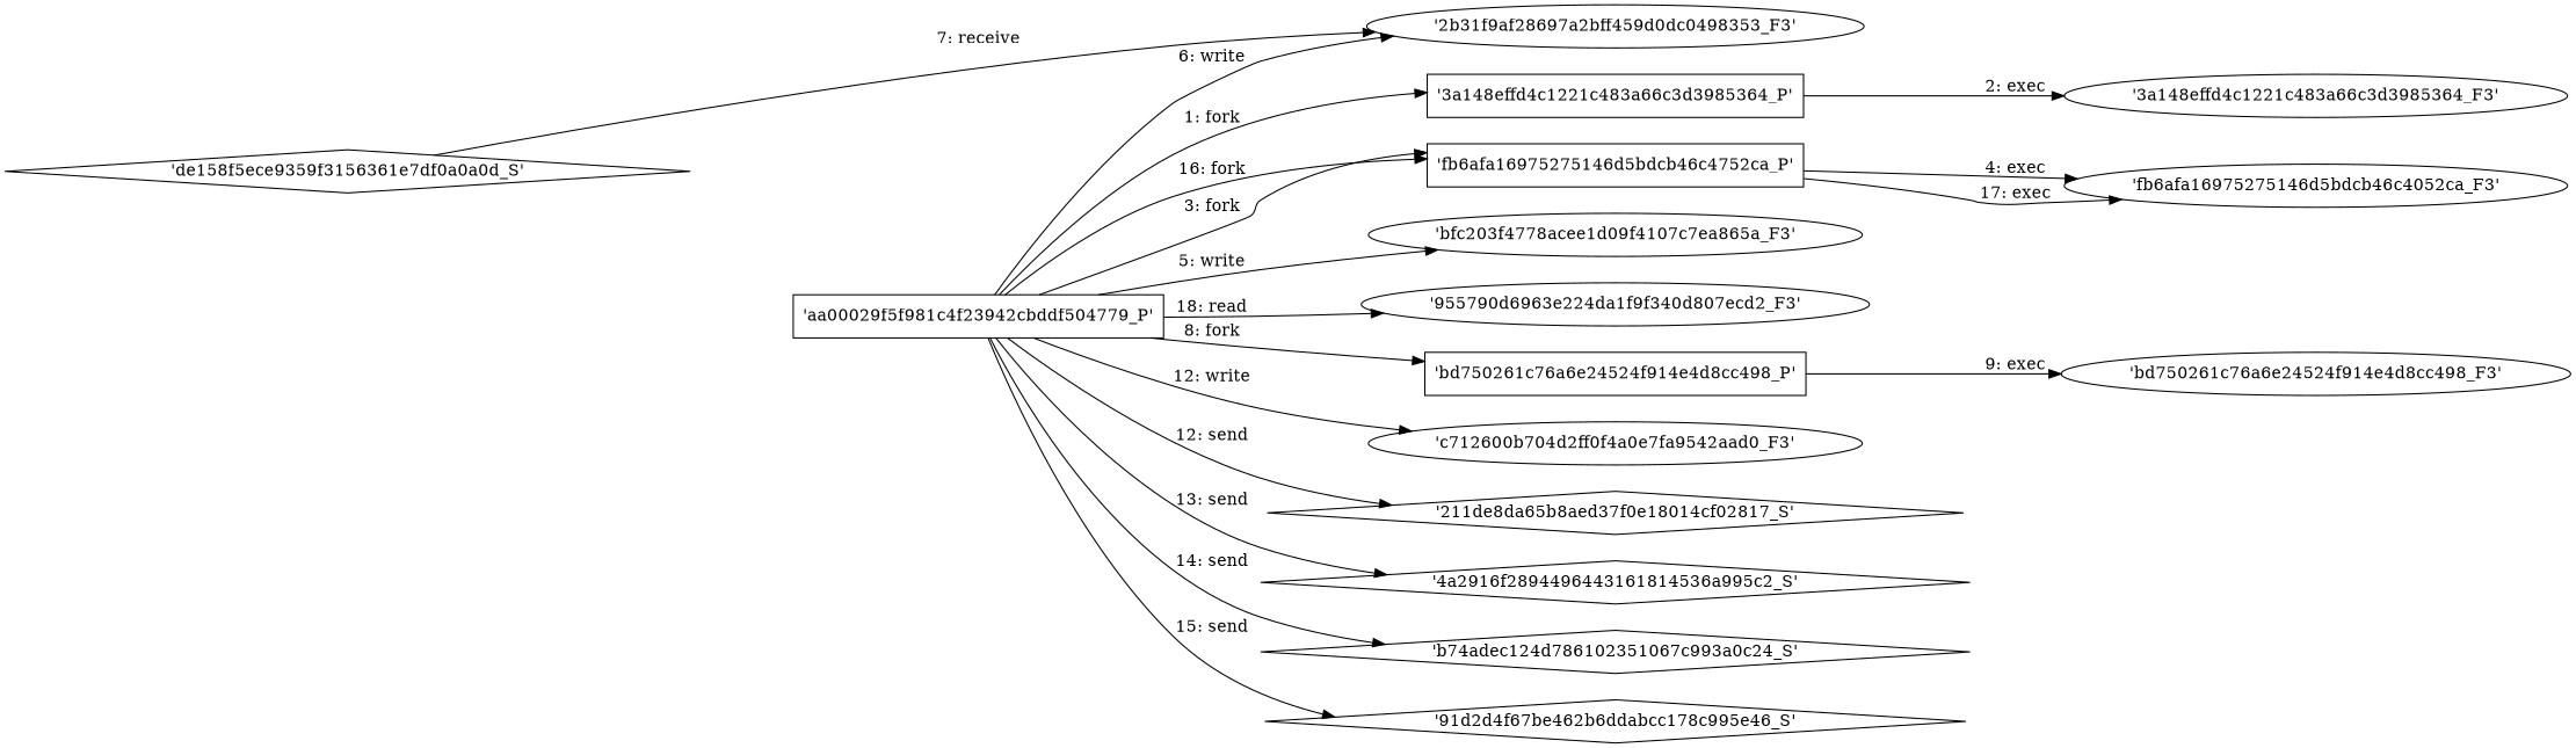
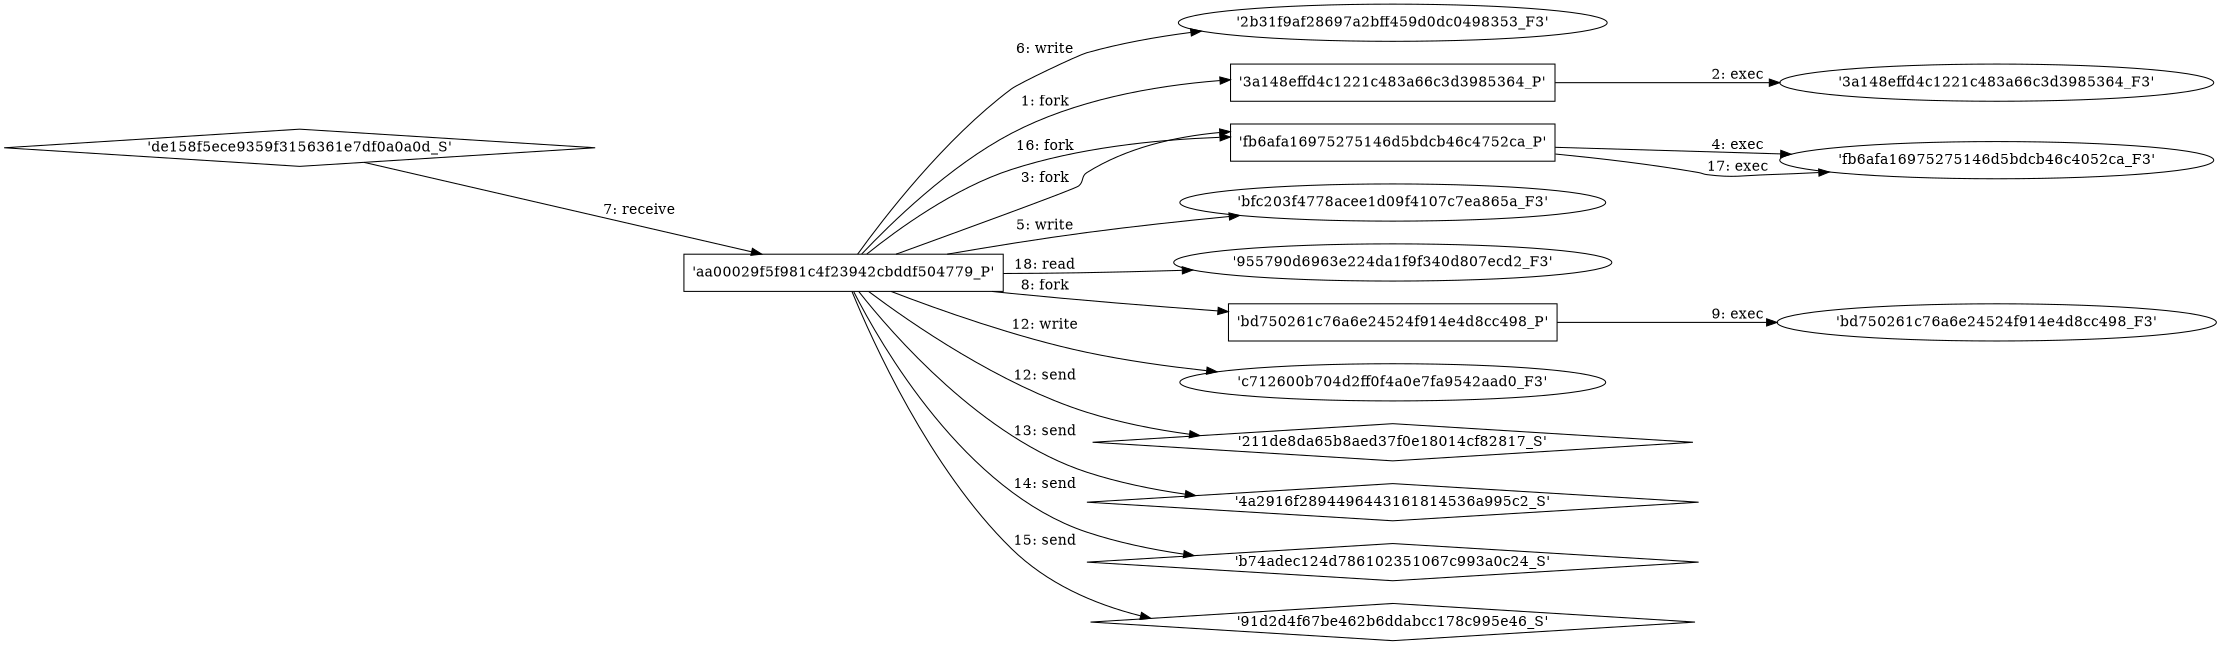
  digraph {
    engine=neato
    fixedsize=false
    fontsize=10
    nodesep=0.3
    rankdir=LR
    ranksep=0
    splines=true
    node [node_type=Socket shape=ellipse]
    "'aa00029f5f981c4f23942cbddf504779_P'" [node_type=Process shape=box]
    "'3a148effd4c1221c483a66c3d3985364_P'" [node_type=Process shape=box]
    n3 [label="'fb6afa16975275146d5bdcb46c4752ca_P'" node_type=Process shape=box]
    "'bfc203f4778acee1d09f4107c7ea865a_F3'" [node_type=file]
    "'2b31f9af28697a2bff459d0dc0498353_F3'" [node_type=file]
    "'bd750261c76a6e24524f914e4d8cc498_P'" [node_type=Process shape=box]
    "'c712600b704d2ff0f4a0e7fa9542aad0_F3'" [node_type=file]
-   "'211de8da65b8aed37f0e18014cf02817_S'" [shape=diamond]
+   "'211de8da65b8aed37f0e18014cf02817_S'" [shape=diamond label="'211de8da65b8aed37f0e18014cf82817_S'"]
    "'4a2916f2894496443161814536a995c2_S'" [shape=diamond]
    n10 [label="'b74adec124d786102351067c993a0c24_S'" shape=diamond]
    "'91d2d4f67be462b6ddabcc178c995e46_S'" [shape=diamond]
    "'955790d6963e224da1f9f340d807ecd2_F3'" [node_type=file]
    "'3a148effd4c1221c483a66c3d3985364_F3'" [node_type=File]
    "'fb6afa16975275146d5bdcb46c4052ca_F3'" [node_type=File]
    "'bd750261c76a6e24524f914e4d8cc498_F3'" [node_type=File]
    "'de158f5ece9359f3156361e7df0a0a0d_S'" [shape=diamond]
    "'aa00029f5f981c4f23942cbddf504779_P'" -> "'3a148effd4c1221c483a66c3d3985364_P'" [label="1: fork"]
    "'aa00029f5f981c4f23942cbddf504779_P'" -> n3 [label="3: fork"]
    "'aa00029f5f981c4f23942cbddf504779_P'" -> n3 [label="16: fork"]
    "'aa00029f5f981c4f23942cbddf504779_P'" -> "'bfc203f4778acee1d09f4107c7ea865a_F3'" [label="5: write"]
    "'aa00029f5f981c4f23942cbddf504779_P'" -> "'2b31f9af28697a2bff459d0dc0498353_F3'" [label="6: write"]
    "'aa00029f5f981c4f23942cbddf504779_P'" -> "'bd750261c76a6e24524f914e4d8cc498_P'" [label="8: fork"]
    "'aa00029f5f981c4f23942cbddf504779_P'" -> "'c712600b704d2ff0f4a0e7fa9542aad0_F3'" [label="12: write"]
    "'aa00029f5f981c4f23942cbddf504779_P'" -> "'211de8da65b8aed37f0e18014cf02817_S'" [label="12: send"]
    "'aa00029f5f981c4f23942cbddf504779_P'" -> "'4a2916f2894496443161814536a995c2_S'" [label="13: send"]
    "'aa00029f5f981c4f23942cbddf504779_P'" -> n10 [label="14: send"]
    "'aa00029f5f981c4f23942cbddf504779_P'" -> "'91d2d4f67be462b6ddabcc178c995e46_S'" [label="15: send"]
    "'aa00029f5f981c4f23942cbddf504779_P'" -> "'955790d6963e224da1f9f340d807ecd2_F3'" [label="18: read"]
    "'3a148effd4c1221c483a66c3d3985364_P'" -> "'3a148effd4c1221c483a66c3d3985364_F3'" [label="2: exec"]
    n3 -> "'fb6afa16975275146d5bdcb46c4052ca_F3'" [label="4: exec"]
    n3 -> "'fb6afa16975275146d5bdcb46c4052ca_F3'" [label="17: exec"]
    "'bd750261c76a6e24524f914e4d8cc498_P'" -> "'bd750261c76a6e24524f914e4d8cc498_F3'" [label="9: exec"]
-   "'de158f5ece9359f3156361e7df0a0a0d_S'" -> "'2b31f9af28697a2bff459d0dc0498353_F3'" [label="7: receive"]
+   "'de158f5ece9359f3156361e7df0a0a0d_S'" -> "'aa00029f5f981c4f23942cbddf504779_P'" [label="7: receive"]
  }
